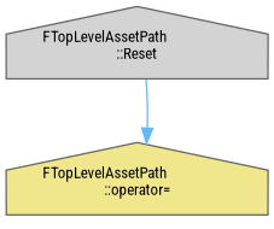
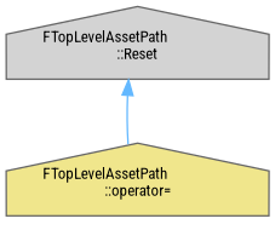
  digraph {
    rankdir=TB
    fontname="Roboto Condensed"
    node [fontname="Roboto Condensed" fontsize=10 shape=house style=filled]
    n1 [color=gray40 fillcolor=lightgrey fontcolor=black height=0.2 label="FTopLevelAssetPath\l::Reset" width=0.4]
    n2 [color=grey40 fillcolor=khaki height=0.2 label="FTopLevelAssetPath\l::operator=" width=0.4]
-   n2 -> n1 [color=steelblue1 dir=back fontname="Roboto Condensed" fontsize=10 labelfontname=Helvetica labelfontsize=10 style=solid]
+   n1 -> n2 [color=steelblue1 dir=back fontname="Roboto Condensed" fontsize=10 labelfontname=Helvetica labelfontsize=10 style=solid]
  }
